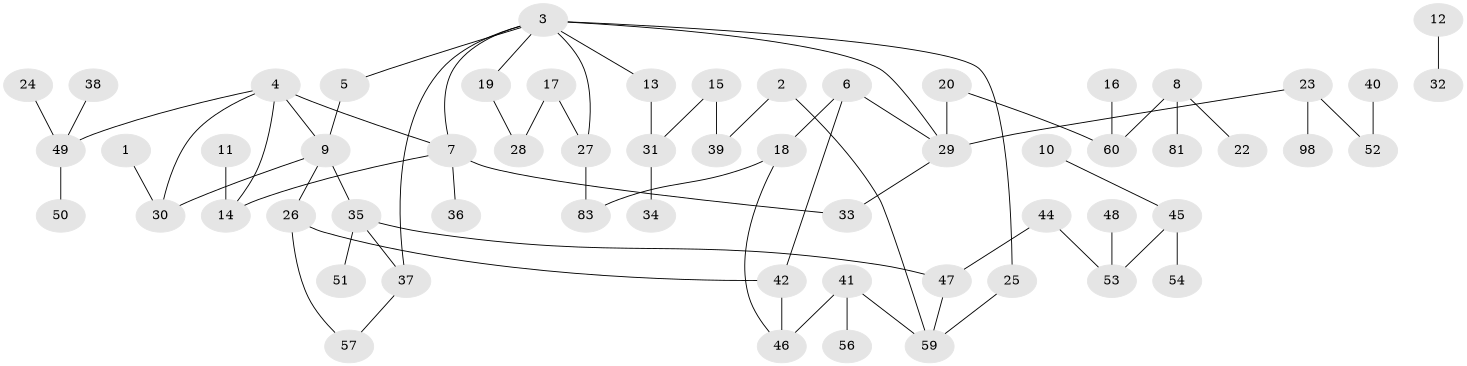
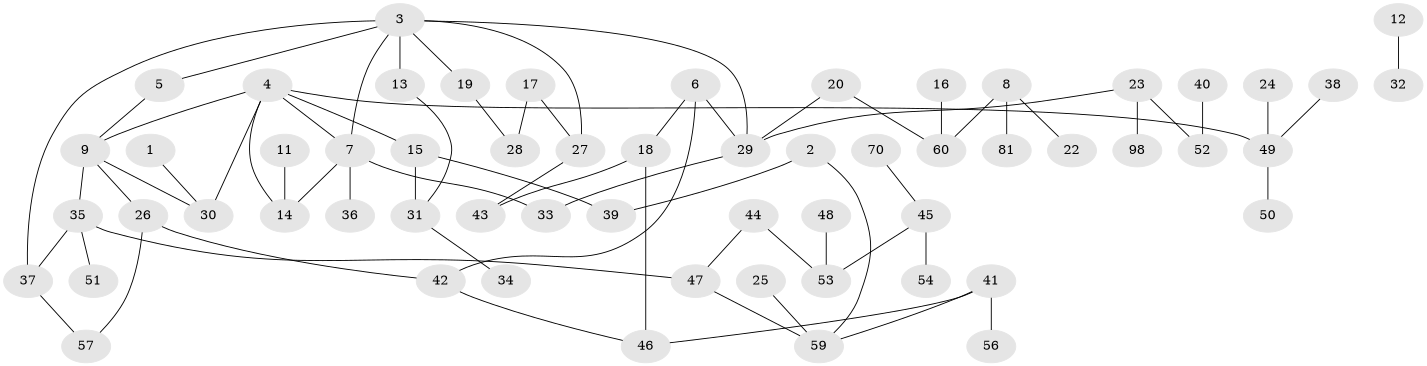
  graph {
    node [color=gray90 style=filled]
    1
    30
    2
    39
    59
    3
    5
    7
    13
    19
    25
    27
    29
    37
    9
    14
    33
    36
    31
    28
-   43 [label=83]
+   43
    57
    4
    15
    49
    26
    35
    50
    6
    18
    42
    46
    n33 [label=81]
    8
    22
    60
    47
    51
-   10
+   10 [label=70]
    45
    53
    54
    11
    12
    32
    34
    16
    17
    20
    23
    52
    n52 [label=98]
    24
    44
    38
    40
    41
    56
    48
    1 -- 30
    2 -- 39
    2 -- 59
    3 -- 5
    3 -- 7
    3 -- 13
    3 -- 19
-   3 -- 25
    3 -- 27
    3 -- 29
    3 -- 37
    5 -- 9
    7 -- 14
    7 -- 33
    7 -- 36
    13 -- 31
    19 -- 28
    25 -- 59
    27 -- 43
    29 -- 33
    37 -- 57
    9 -- 30
    9 -- 26
    9 -- 35
    31 -- 34
    4 -- 30
    4 -- 7
    4 -- 9
    4 -- 14
+   4 -- 15
    4 -- 49
    15 -- 39
    15 -- 31
    49 -- 50
    26 -- 57
    26 -- 42
    35 -- 37
    35 -- 47
    35 -- 51
    6 -- 29
    6 -- 18
    6 -- 42
    18 -- 43
    18 -- 46
    42 -- 46
    8 -- n33
    8 -- 22
    8 -- 60
    47 -- 59
    10 -- 45
    45 -- 53
    45 -- 54
    11 -- 14
    12 -- 32
    16 -- 60
    17 -- 27
    17 -- 28
    20 -- 29
    20 -- 60
    23 -- 29
    23 -- 52
    23 -- n52
    24 -- 49
    44 -- 47
    44 -- 53
    38 -- 49
    40 -- 52
    41 -- 59
    41 -- 46
    41 -- 56
    48 -- 53
  }
